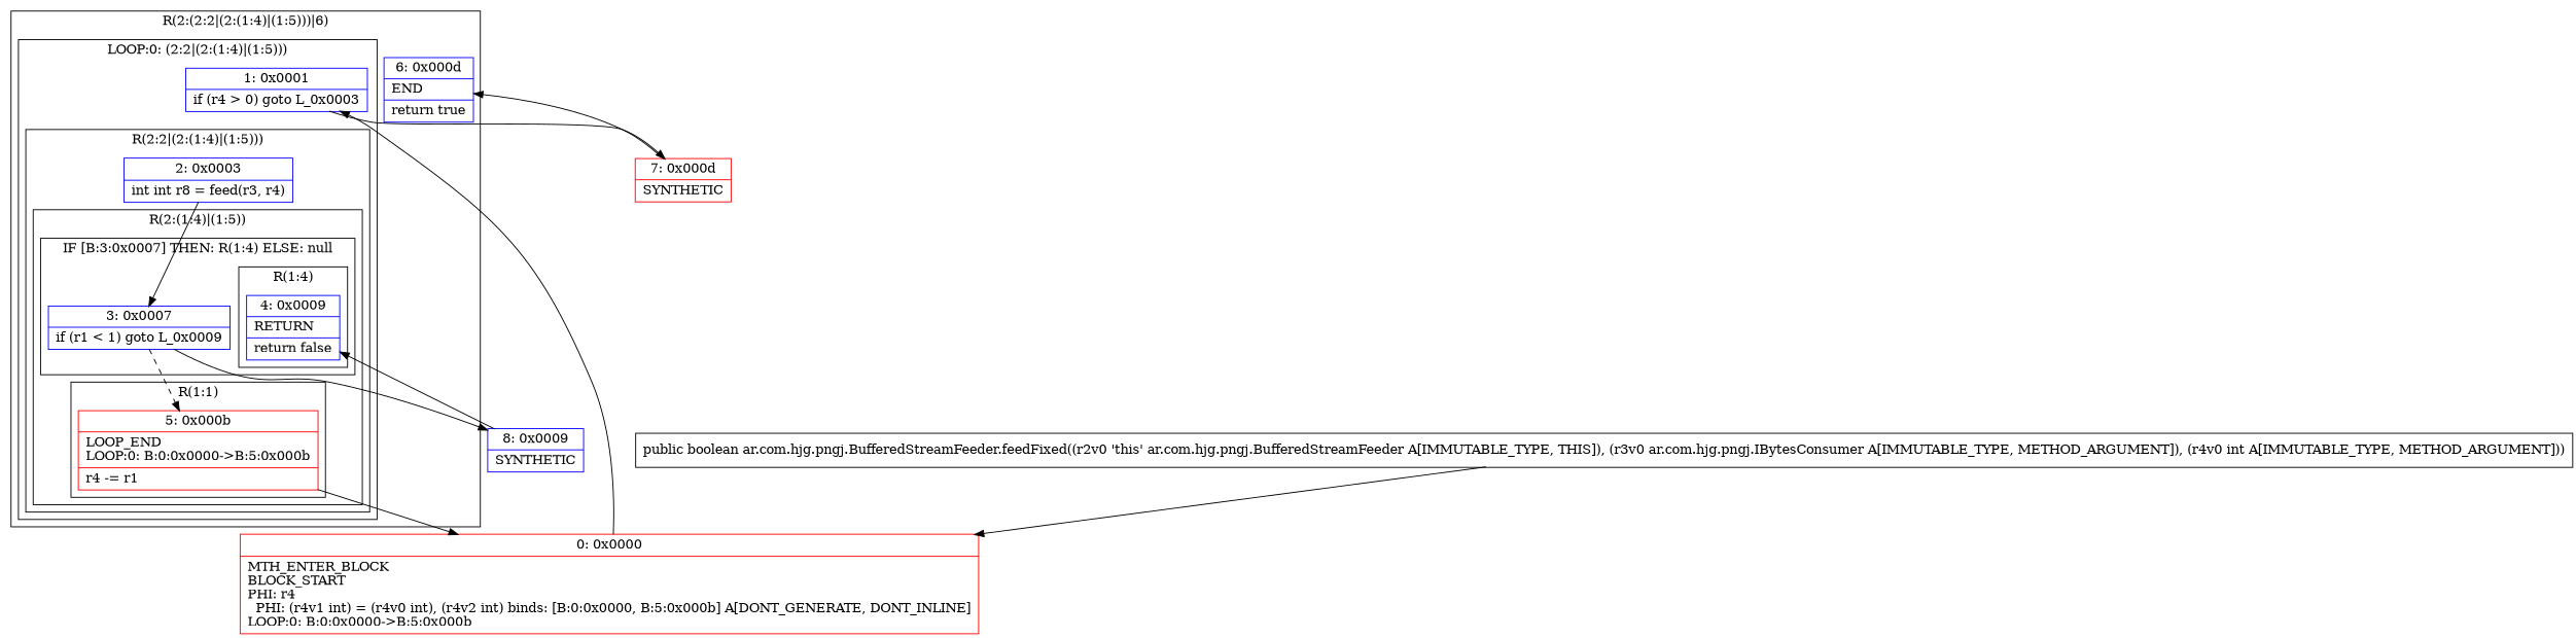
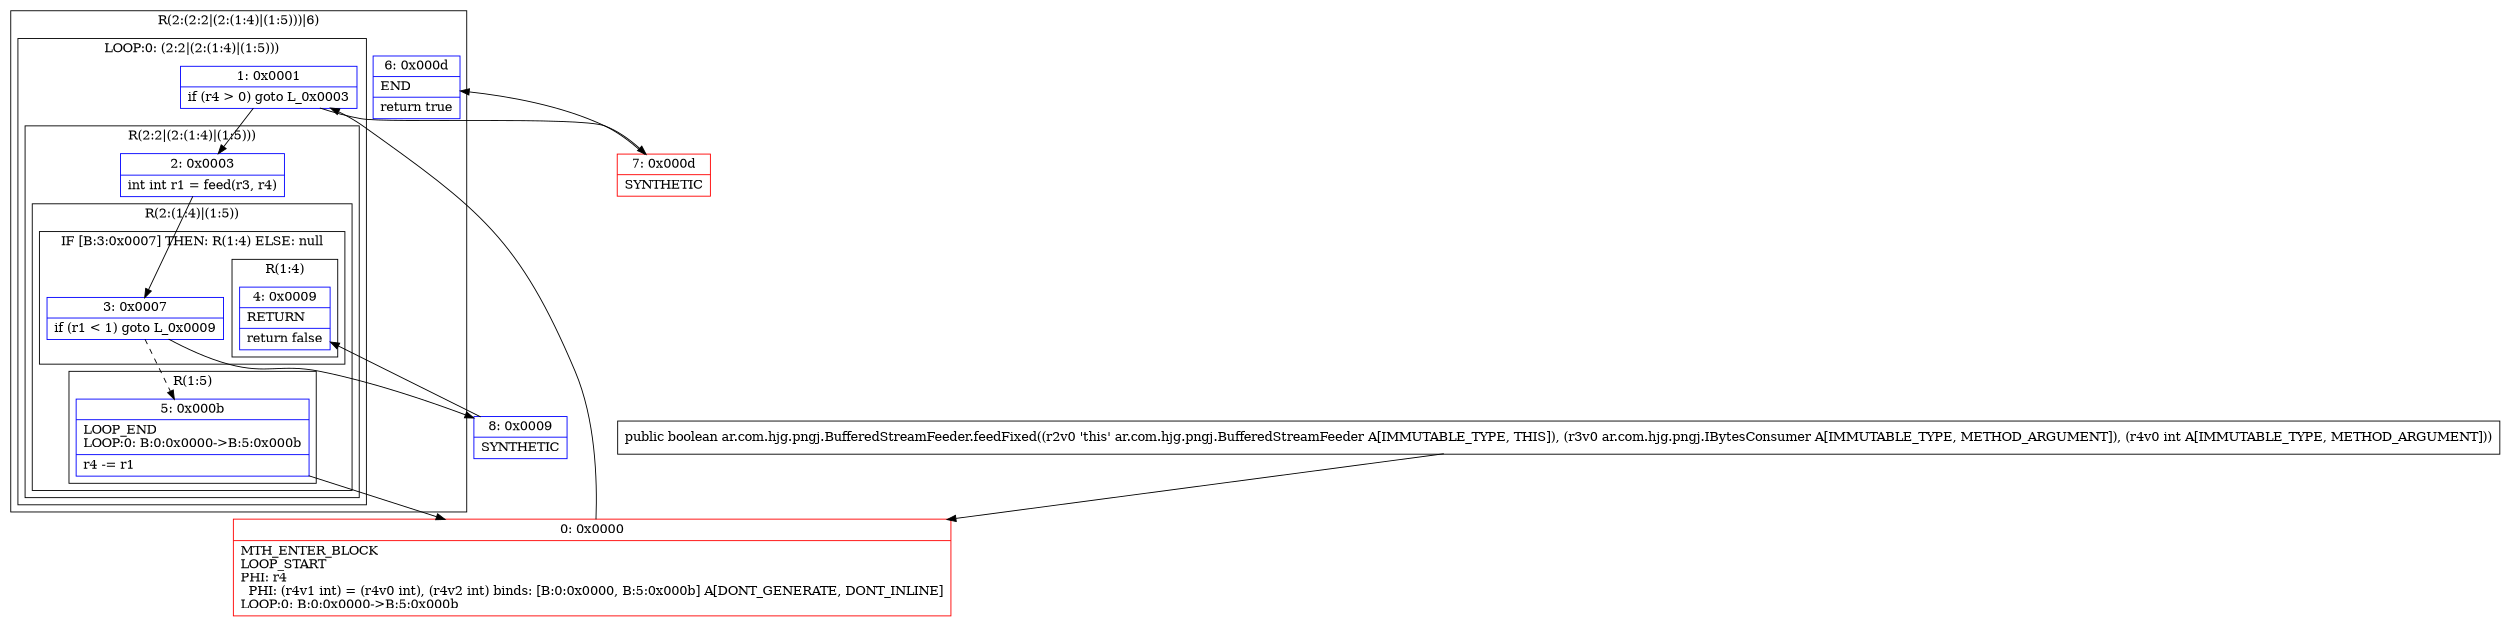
  digraph {
    node [color=blue shape=record]
    n1 [label="{4\:\ 0x0009|RETURN\l|return false\l}"]
    n2 [label="{3\:\ 0x0007|if (r1 \< 1) goto L_0x0009\l}"]
-   n3 [color=red label="{5\:\ 0x000b|LOOP_END\lLOOP:0: B:0:0x0000\-\>B:5:0x000b\l|r4 \-= r1\l}"]
-   n4 [label="{2\:\ 0x0003|int int r8 = feed(r3, r4)\l}"]
+   n3 [label="{5\:\ 0x000b|LOOP_END\lLOOP:0: B:0:0x0000\-\>B:5:0x000b\l|r4 \-= r1\l}"]
+   n4 [label="{2\:\ 0x0003|int int r1 = feed(r3, r4)\l}"]
    n5 [label="{1\:\ 0x0001|if (r4 \> 0) goto L_0x0003\l}"]
    n6 [label="{6\:\ 0x000d|END\l|return true\l}"]
    n7 [label="{8\:\ 0x0009|SYNTHETIC\l}"]
-   n8 [color=red label="{0\:\ 0x0000|MTH_ENTER_BLOCK\lBLOCK_START\lPHI: r4 \l  PHI: (r4v1 int) = (r4v0 int), (r4v2 int) binds: [B:0:0x0000, B:5:0x000b] A[DONT_GENERATE, DONT_INLINE]\lLOOP:0: B:0:0x0000\-\>B:5:0x000b\l}"]
+   n8 [color=red label="{0\:\ 0x0000|MTH_ENTER_BLOCK\lLOOP_START\lPHI: r4 \l  PHI: (r4v1 int) = (r4v0 int), (r4v2 int) binds: [B:0:0x0000, B:5:0x000b] A[DONT_GENERATE, DONT_INLINE]\lLOOP:0: B:0:0x0000\-\>B:5:0x000b\l}"]
    n9 [color=red label="{7\:\ 0x000d|SYNTHETIC\l}"]
    n10 [label="{public boolean ar.com.hjg.pngj.BufferedStreamFeeder.feedFixed((r2v0 'this' ar.com.hjg.pngj.BufferedStreamFeeder A[IMMUTABLE_TYPE, THIS]), (r3v0 ar.com.hjg.pngj.IBytesConsumer A[IMMUTABLE_TYPE, METHOD_ARGUMENT]), (r4v0 int A[IMMUTABLE_TYPE, METHOD_ARGUMENT])) }" color=""]
    subgraph cluster_1 {
      label="R(2:(2:2|(2:(1:4)|(1:5)))|6)"
      n6
      subgraph cluster_2 {
        label="LOOP:0: (2:2|(2:(1:4)|(1:5)))"
        n5
        subgraph cluster_3 {
          label="R(2:2|(2:(1:4)|(1:5)))"
          n4
          subgraph cluster_4 {
            label="R(2:(1:4)|(1:5))"
            subgraph cluster_5 {
              label="IF [B:3:0x0007] THEN: R(1:4) ELSE: null"
              n2
              subgraph cluster_6 {
                label="R(1:4)"
                n1
              }
            }
            subgraph cluster_7 {
-             label="R(1:1)"
+             label="R(1:5)"
              n3
            }
          }
        }
      }
    }
    n2 -> n3 [style=dashed]
    n2 -> n7
    n3 -> n8
    n4 -> n2
+   n5 -> n4
    n5 -> n9 [style=solid]
    n7 -> n1
    n8 -> n5
    n9 -> n6
    n10 -> n8
  }
